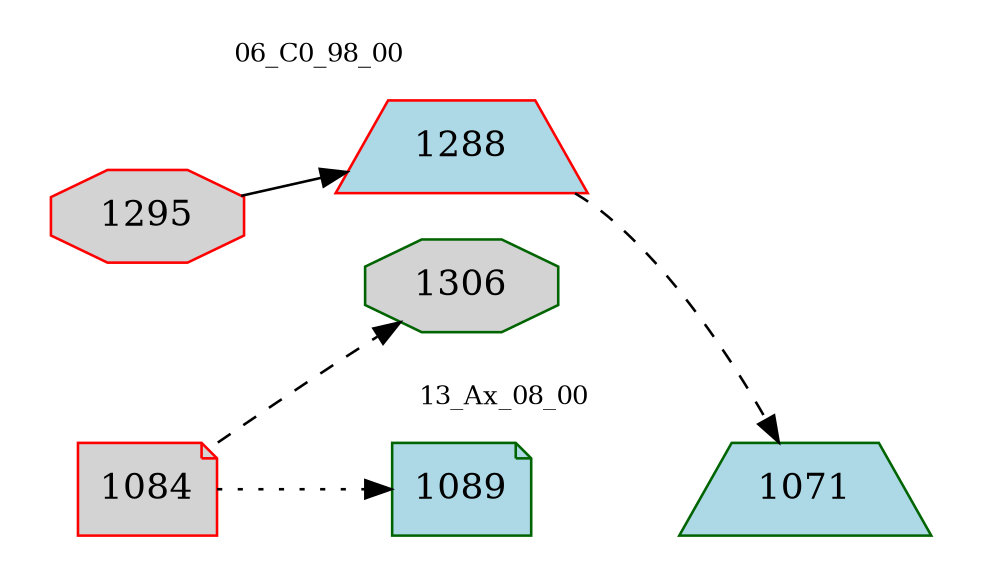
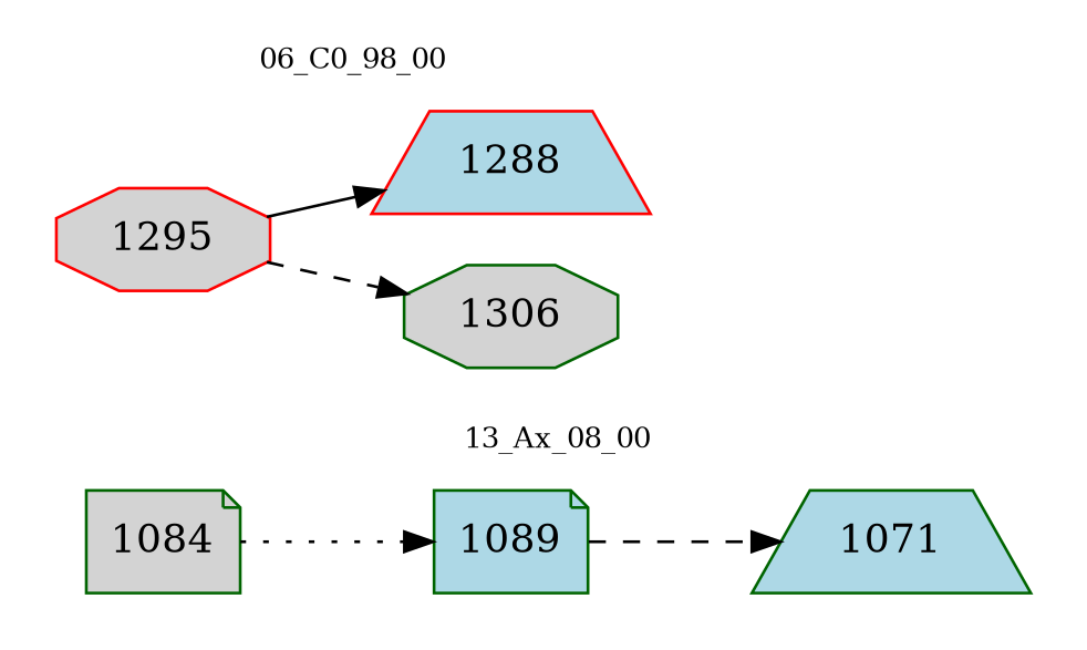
  digraph {
    rankdir=LR
    node [color=darkgreen fillcolor=lightblue shape=note style=filled]
    edge [color=black style=dashed]
    n1 [label=1089]
    n2 [label=1071 shape=trapezium]
-   n3 [color=red fillcolor=lightgrey label=1084]
+   n3 [fillcolor=lightgrey label=1084]
    n4 [color=red fillcolor=lightgrey label=1295 shape=octagon]
    n5 [color=red label=1288 shape=trapezium]
    n6 [fillcolor=lightgrey label=1306 shape=octagon]
    subgraph cluster_1 {
      color=white
      fontsize=10
      label="13_Ax_08_00"
      n1
      n2
      n3
    }
    subgraph cluster_2 {
      color=white
      fontsize=10
      label="06_C0_98_00"
      n4
      n5
      n6
    }
-   n5 -> n2
+   n1 -> n2
    n3 -> n1 [style=dotted]
    n4 -> n5 [style=solid]
-   n3 -> n6
+   n4 -> n6
  }
